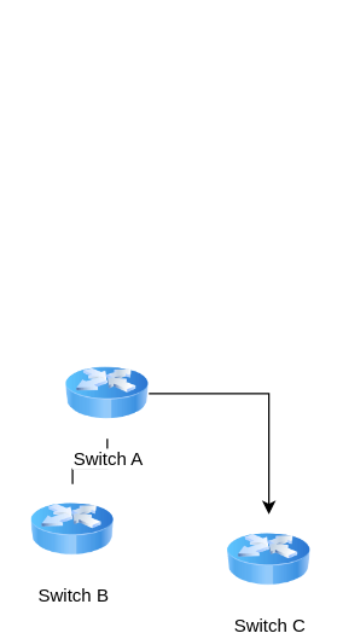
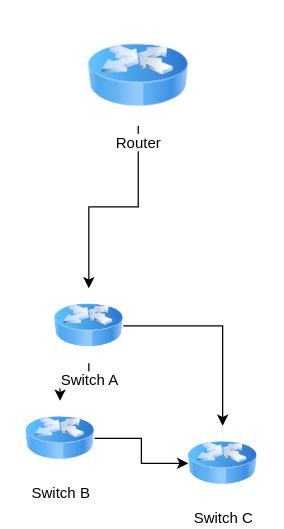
  <mxCell id="0" />
  <mxCell id="1" parent="0" />
- <mxCell id="4" style="edgeStyle=orthogonalEdgeStyle;rounded=0;orthogonalLoop=1;jettySize=auto;html=1;endArrow=none;" parent="1" source="6" target="8" edge="1"><mxGeometry relative="1" as="geometry" /></mxCell>
+ <mxCell id="2" style="edgeStyle=orthogonalEdgeStyle;rounded=0;orthogonalLoop=1;jettySize=auto;html=1;" parent="1" source="3" target="6" edge="1"><mxGeometry relative="1" as="geometry" /></mxCell>
+ <mxCell id="3" value="Router" style="image;html=1;image=img/lib/clip_art/networking/Router_Icon_128x128.png" parent="1" vertex="1"><mxGeometry x="70" y="20" width="80" height="80" as="geometry" /></mxCell>
+ <mxCell id="4" style="edgeStyle=orthogonalEdgeStyle;rounded=0;orthogonalLoop=1;jettySize=auto;html=1;" parent="1" source="6" target="8" edge="1"><mxGeometry relative="1" as="geometry" /></mxCell>
  <mxCell id="5" style="edgeStyle=orthogonalEdgeStyle;rounded=0;orthogonalLoop=1;jettySize=auto;html=1;" parent="1" source="6" target="9" edge="1"><mxGeometry relative="1" as="geometry" /></mxCell>
  <mxCell id="6" value="Switch A" style="image;html=1;image=img/lib/clip_art/networking/Router_Icon_128x128.png" parent="1" vertex="1"><mxGeometry x="43" y="230" width="55" height="60" as="geometry" /></mxCell>
+ <mxCell id="7" style="edgeStyle=orthogonalEdgeStyle;rounded=0;orthogonalLoop=1;jettySize=auto;html=1;entryX=0;entryY=0.5;entryDx=0;entryDy=0;" parent="1" source="8" target="9" edge="1"><mxGeometry relative="1" as="geometry" /></mxCell>
  <mxCell id="8" value="Switch B" style="image;html=1;image=img/lib/clip_art/networking/Router_Icon_128x128.png" parent="1" vertex="1"><mxGeometry x="20" y="320" width="55" height="60" as="geometry" /></mxCell>
  <mxCell id="9" value="Switch C" style="image;html=1;image=img/lib/clip_art/networking/Router_Icon_128x128.png" parent="1" vertex="1"><mxGeometry x="150" y="340" width="55" height="60" as="geometry" /></mxCell>
